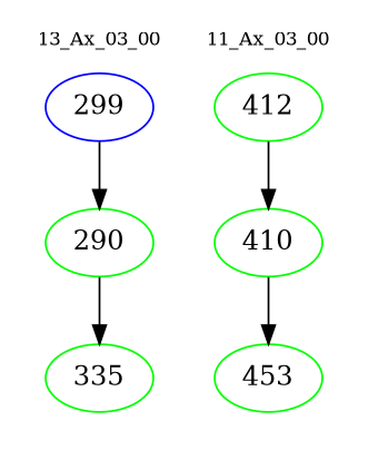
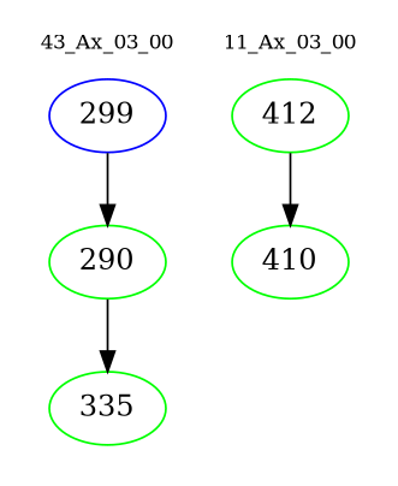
  digraph {
    node [color=green]
    edge [color=black]
    n1 [color=blue label=299]
    n2 [label=290]
    n3 [label=335]
    n4 [label=412]
    n5 [label=410]
-   n6 [label=453]
    subgraph cluster_1 {
      color=white
      fontsize=10
-     label="13_Ax_03_00"
+     label="43_Ax_03_00"
      n1
      n2
      n3
    }
    subgraph cluster_2 {
      color=white
      fontsize=10
      label="11_Ax_03_00"
      n4
      n5
-     n6
    }
    n1 -> n2
    n2 -> n3
    n4 -> n5
-   n5 -> n6
  }
